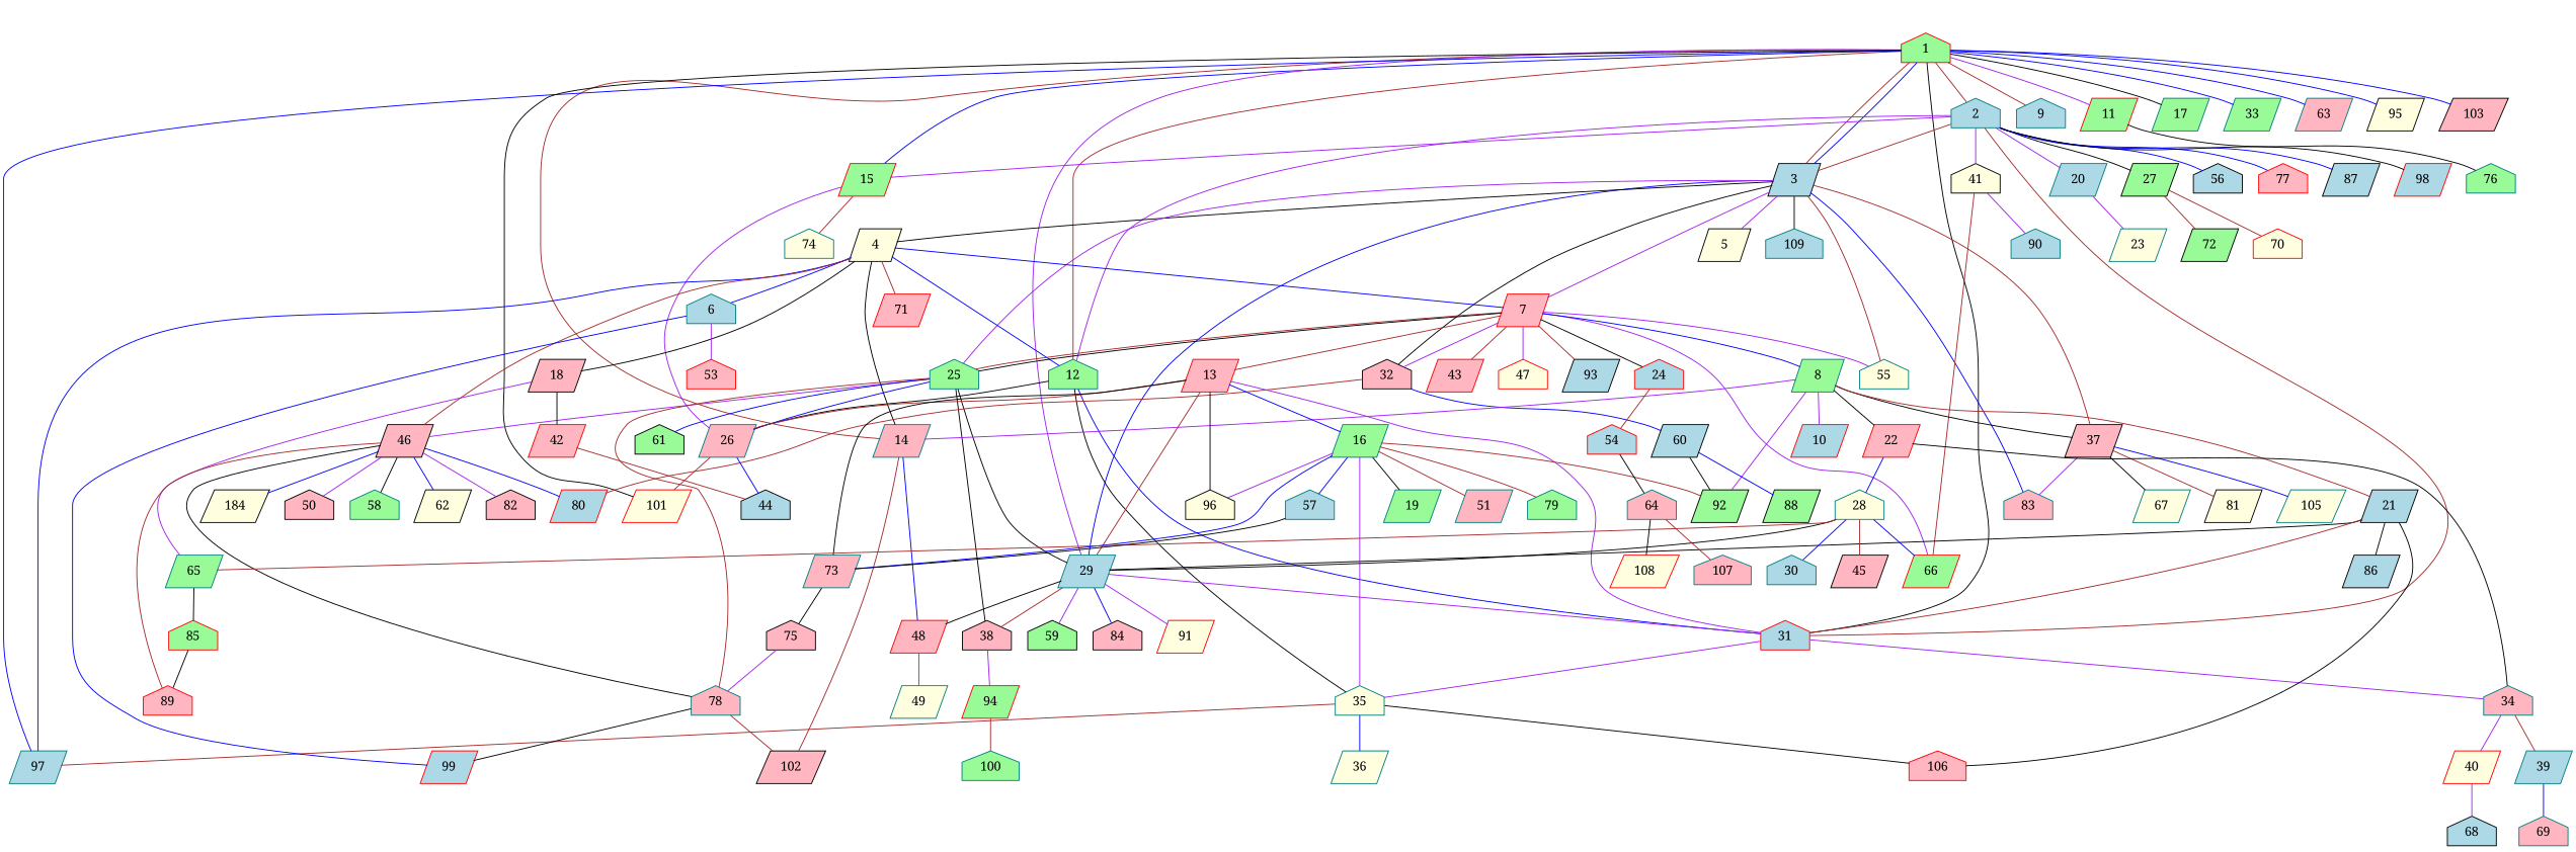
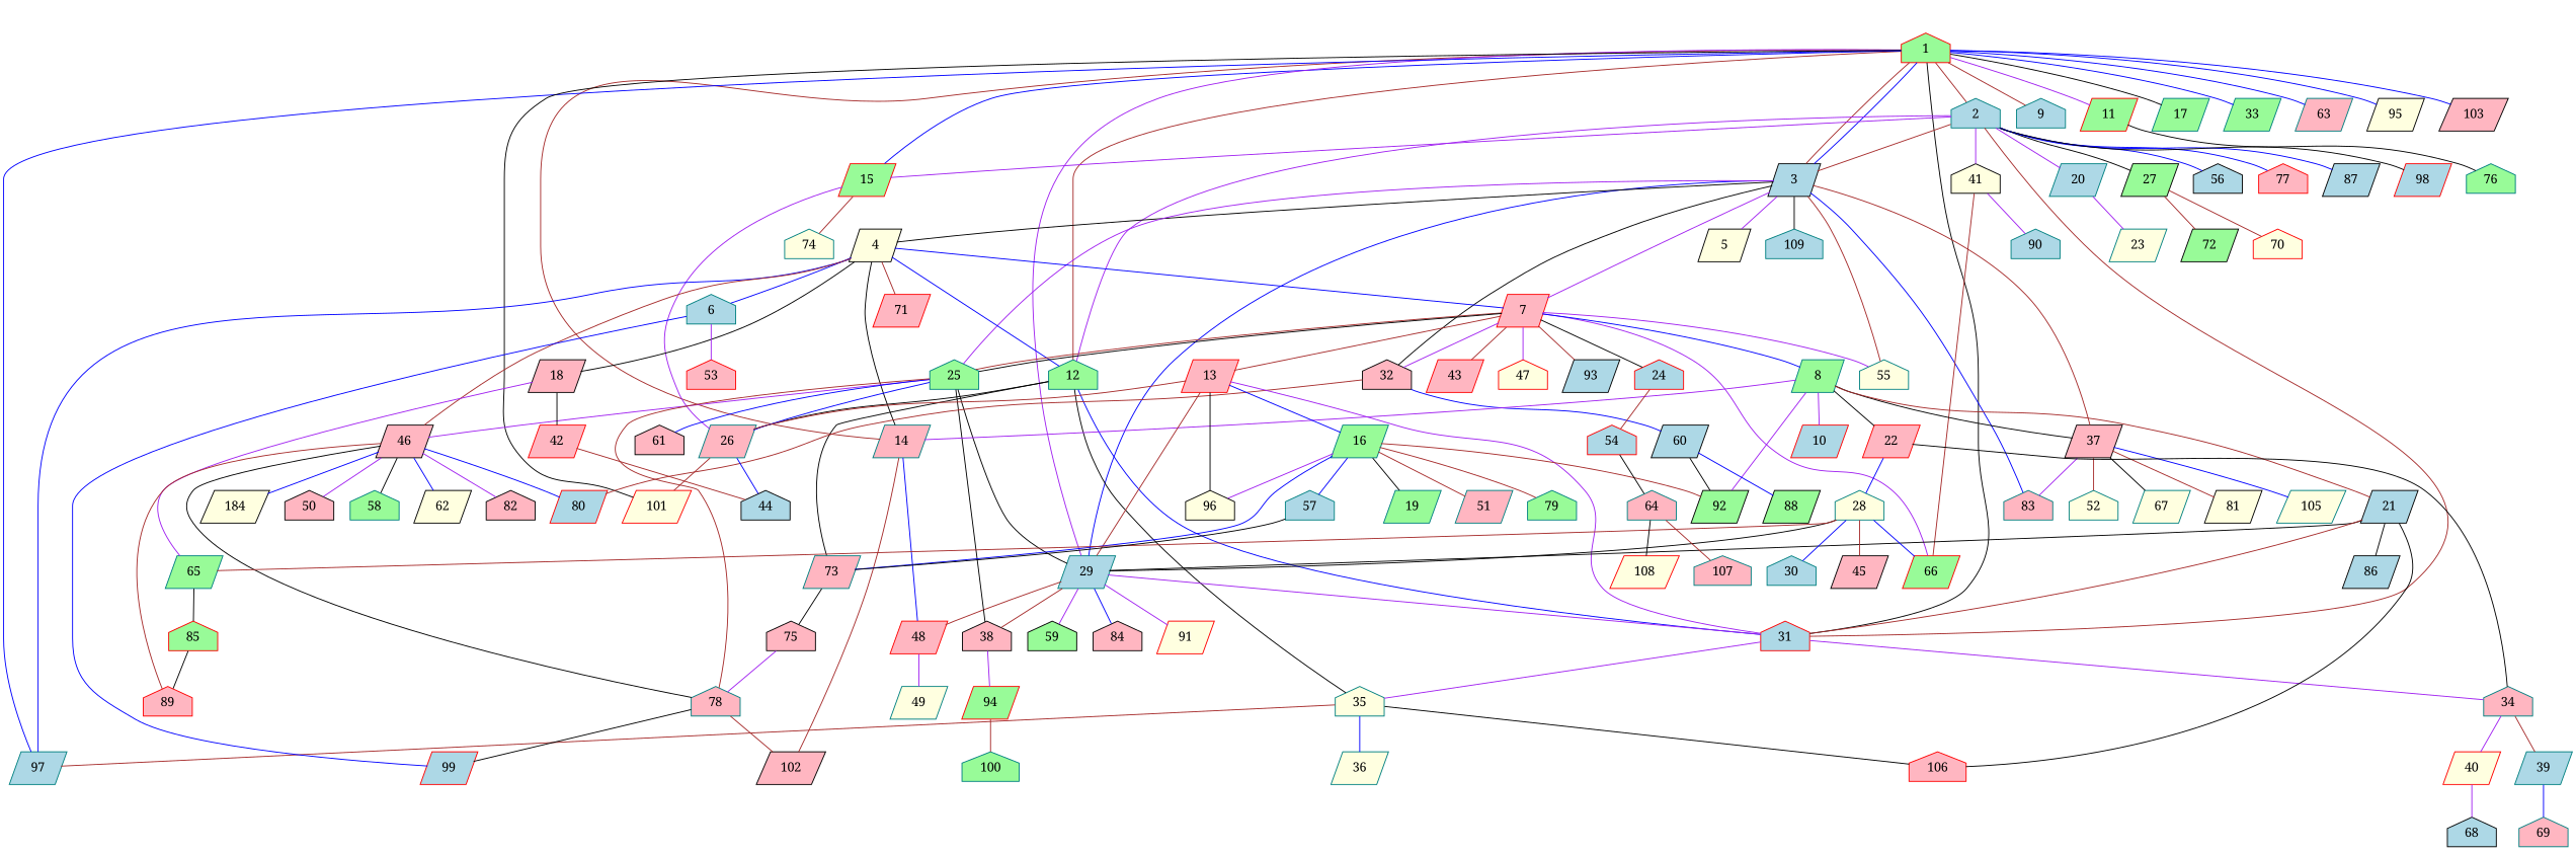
  graph {
    fontname="Noto Serif"
    node [color=teal fillcolor=lightpink fontname="Noto Serif" shape=parallelogram style=filled]
    edge [color=brown fontname="Noto Serif"]
    1 [color=red fillcolor=palegreen shape=house]
    2 [fillcolor=lightblue shape=house]
    3 [color=black fillcolor=lightblue]
    9 [fillcolor=lightblue shape=house]
    11 [color=red fillcolor=palegreen]
    12 [fillcolor=palegreen shape=house]
    14
    15 [color=red fillcolor=palegreen]
    17 [fillcolor=palegreen]
    29 [fillcolor=lightblue]
    31 [color=red fillcolor=lightblue shape=house]
    33 [fillcolor=palegreen]
    63
    95 [color=black fillcolor=lightyellow]
    97 [fillcolor=lightblue]
    101 [color=red fillcolor=lightyellow]
    103 [color=black]
    20 [fillcolor=lightblue]
    27 [color=black fillcolor=palegreen]
    41 [color=black fillcolor=lightyellow shape=house]
    56 [color=black fillcolor=lightblue shape=house]
    77 [color=red shape=house]
    87 [color=black fillcolor=lightblue]
    98 [color=red fillcolor=lightblue]
    4 [color=black fillcolor=lightyellow]
    5 [color=black fillcolor=lightyellow]
    7 [color=red]
    25 [fillcolor=palegreen shape=house]
    32 [color=black shape=house]
    37 [color=black]
    55 [fillcolor=lightyellow shape=house]
    83 [shape=house]
    109 [fillcolor=lightblue shape=house]
    76 [fillcolor=palegreen shape=house]
    26
    35 [fillcolor=lightyellow shape=house]
    48 [color=red]
    102 [color=black]
    74 [fillcolor=lightyellow shape=house]
    38 [color=black shape=house]
    59 [color=black fillcolor=palegreen shape=house]
    84 [color=black shape=house]
    91 [color=red fillcolor=lightyellow]
    34 [shape=house]
    23 [fillcolor=lightyellow]
    70 [color=red fillcolor=lightyellow shape=house]
    72 [color=black fillcolor=palegreen]
    66 [color=red fillcolor=palegreen]
    90 [fillcolor=lightblue shape=house]
    6 [fillcolor=lightblue shape=house]
    18 [color=black]
    46 [color=black]
    71 [color=red]
    8 [fillcolor=palegreen]
    13 [color=red]
    24 [color=red fillcolor=lightblue shape=house]
    43 [color=red]
    47 [color=red fillcolor=lightyellow shape=house]
    93 [color=black fillcolor=lightblue]
-   61 [color=black fillcolor=palegreen shape=house]
+   61 [color=black shape=house]
    78 [shape=house]
    60 [color=black fillcolor=lightblue]
    80 [color=red fillcolor=lightblue]
+   52 [fillcolor=lightyellow shape=house]
    67 [fillcolor=lightyellow]
    81 [color=black fillcolor=lightyellow]
    105 [fillcolor=lightyellow]
    53 [color=red shape=house]
    99 [color=red fillcolor=lightblue]
    42 [color=red]
    65 [fillcolor=palegreen]
    50 [color=black shape=house]
    58 [fillcolor=palegreen shape=house]
    62 [color=black fillcolor=lightyellow]
    82 [color=black shape=house]
    89 [color=red shape=house]
    n77 [color=black fillcolor=lightyellow label=184]
    10 [color=red fillcolor=lightblue]
    21 [color=black fillcolor=lightblue]
    22 [color=red]
    92 [color=black fillcolor=palegreen]
    16 [fillcolor=palegreen]
    73
    96 [color=black fillcolor=lightyellow shape=house]
    54 [color=red fillcolor=lightblue shape=house]
    86 [color=black fillcolor=lightblue]
    106 [color=red shape=house]
    28 [fillcolor=lightyellow shape=house]
    44 [color=black fillcolor=lightblue shape=house]
    36 [fillcolor=lightyellow]
    19 [fillcolor=palegreen]
    51
    57 [fillcolor=lightblue shape=house]
    79 [fillcolor=palegreen shape=house]
    75 [color=black shape=house]
    49 [fillcolor=lightyellow]
    85 [color=red fillcolor=palegreen shape=house]
    30 [fillcolor=lightblue shape=house]
    45 [color=black]
    39 [fillcolor=lightblue]
    40 [color=red fillcolor=lightyellow]
    64 [shape=house]
    94 [color=red fillcolor=palegreen]
    88 [color=black fillcolor=palegreen]
    69 [shape=house]
    68 [color=black fillcolor=lightblue shape=house]
    100 [fillcolor=palegreen shape=house]
    107 [shape=house]
    108 [color=red fillcolor=lightyellow]
    1 -- 2
    1 -- 3
    1 -- 3 [color=blue]
    1 -- 9
    1 -- 11 [color=purple]
    1 -- 12
    1 -- 14
    1 -- 15 [color=blue]
    1 -- 17 [color=black]
    1 -- 29 [color=purple]
    1 -- 31 [color=black]
    1 -- 33 [color=blue]
    1 -- 63 [color=blue]
    1 -- 95 [color=blue]
    1 -- 97 [color=blue]
    1 -- 101 [color=black]
    1 -- 103 [color=blue]
    2 -- 3
    2 -- 12 [color=purple]
    2 -- 15 [color=purple]
    2 -- 31
    2 -- 20 [color=purple]
    2 -- 27 [color=black]
    2 -- 41 [color=purple]
    2 -- 56 [color=blue]
    2 -- 77 [color=blue]
    2 -- 87 [color=blue]
    2 -- 98 [color=black]
    3 -- 29 [color=blue]
    3 -- 4 [color=black]
    3 -- 5 [color=purple]
    3 -- 7 [color=purple]
    3 -- 25 [color=purple]
    3 -- 32 [color=black]
    3 -- 37
    3 -- 55
    3 -- 83 [color=blue]
    3 -- 109 [color=black]
    11 -- 76 [color=black]
    12 -- 31 [color=blue]
    12 -- 26 [color=black]
    12 -- 35 [color=black]
    14 -- 48 [color=blue]
    14 -- 102
    15 -- 26 [color=purple]
    15 -- 74
    29 -- 31 [color=purple]
-   29 -- 48 [color=black]
+   29 -- 48
    29 -- 38
    29 -- 59 [color=purple]
    29 -- 84 [color=blue]
    29 -- 91 [color=purple]
    31 -- 35 [color=purple]
    31 -- 34 [color=purple]
    20 -- 23 [color=purple]
    27 -- 70
    27 -- 72
    41 -- 66
    41 -- 90 [color=purple]
    4 -- 12 [color=blue]
    4 -- 14 [color=black]
    4 -- 97 [color=blue]
    4 -- 7 [color=blue]
    4 -- 6 [color=blue]
    4 -- 18 [color=black]
    4 -- 46
    4 -- 71
    7 -- 25
    7 -- 25 [color=black]
    7 -- 32 [color=purple]
    7 -- 55 [color=purple]
    7 -- 66 [color=purple]
    7 -- 8 [color=blue]
    7 -- 13
    7 -- 24 [color=black]
    7 -- 43
    7 -- 47 [color=purple]
    7 -- 93
    25 -- 29 [color=black]
    25 -- 26 [color=blue]
    25 -- 38 [color=black]
    25 -- 46 [color=purple]
    25 -- 61 [color=blue]
    25 -- 78
    32 -- 60 [color=blue]
    32 -- 80
    37 -- 83 [color=purple]
+   37 -- 52
    37 -- 67 [color=black]
    37 -- 81
    37 -- 105 [color=blue]
    26 -- 101
    26 -- 44 [color=blue]
    35 -- 97
    35 -- 106 [color=black]
    35 -- 36 [color=blue]
    48 -- 49 [color=purple]
    38 -- 94 [color=purple]
    34 -- 39
    34 -- 40 [color=purple]
    6 -- 53 [color=purple]
    6 -- 99 [color=blue]
    18 -- 42 [color=black]
    18 -- 65 [color=purple]
    46 -- 78 [color=black]
    46 -- 80 [color=blue]
    46 -- 50 [color=purple]
    46 -- 58 [color=black]
    46 -- 62 [color=blue]
    46 -- 82 [color=purple]
    46 -- 89
    46 -- n77 [color=blue]
    8 -- 14 [color=purple]
    8 -- 37 [color=black]
    8 -- 10 [color=purple]
    8 -- 21
    8 -- 22 [color=black]
    8 -- 92 [color=purple]
    13 -- 29
    13 -- 31 [color=purple]
    13 -- 26
    13 -- 16 [color=blue]
-   13 -- 73 [color=black]
+   12 -- 73 [color=black]
    13 -- 96 [color=black]
    24 -- 54
    78 -- 102
    78 -- 99 [color=black]
    60 -- 92 [color=black]
    60 -- 88 [color=blue]
    42 -- 44
    65 -- 85 [color=black]
    21 -- 29 [color=black]
    21 -- 31
    21 -- 86 [color=black]
    21 -- 106 [color=black]
    22 -- 34 [color=black]
    22 -- 28 [color=blue]
-   16 -- 35 [color=purple]
    16 -- 92
    16 -- 73 [color=blue]
    16 -- 96 [color=purple]
    16 -- 19 [color=black]
    16 -- 51
    16 -- 57 [color=blue]
    16 -- 79
    73 -- 75 [color=black]
    54 -- 64 [color=black]
    28 -- 29 [color=black]
    28 -- 66 [color=blue]
    28 -- 65
    28 -- 30 [color=blue]
    28 -- 45
    57 -- 73 [color=black]
    75 -- 78 [color=purple]
    85 -- 89 [color=black]
    39 -- 69 [color=blue]
    40 -- 68 [color=purple]
    64 -- 107
    64 -- 108 [color=black]
    94 -- 100
  }
